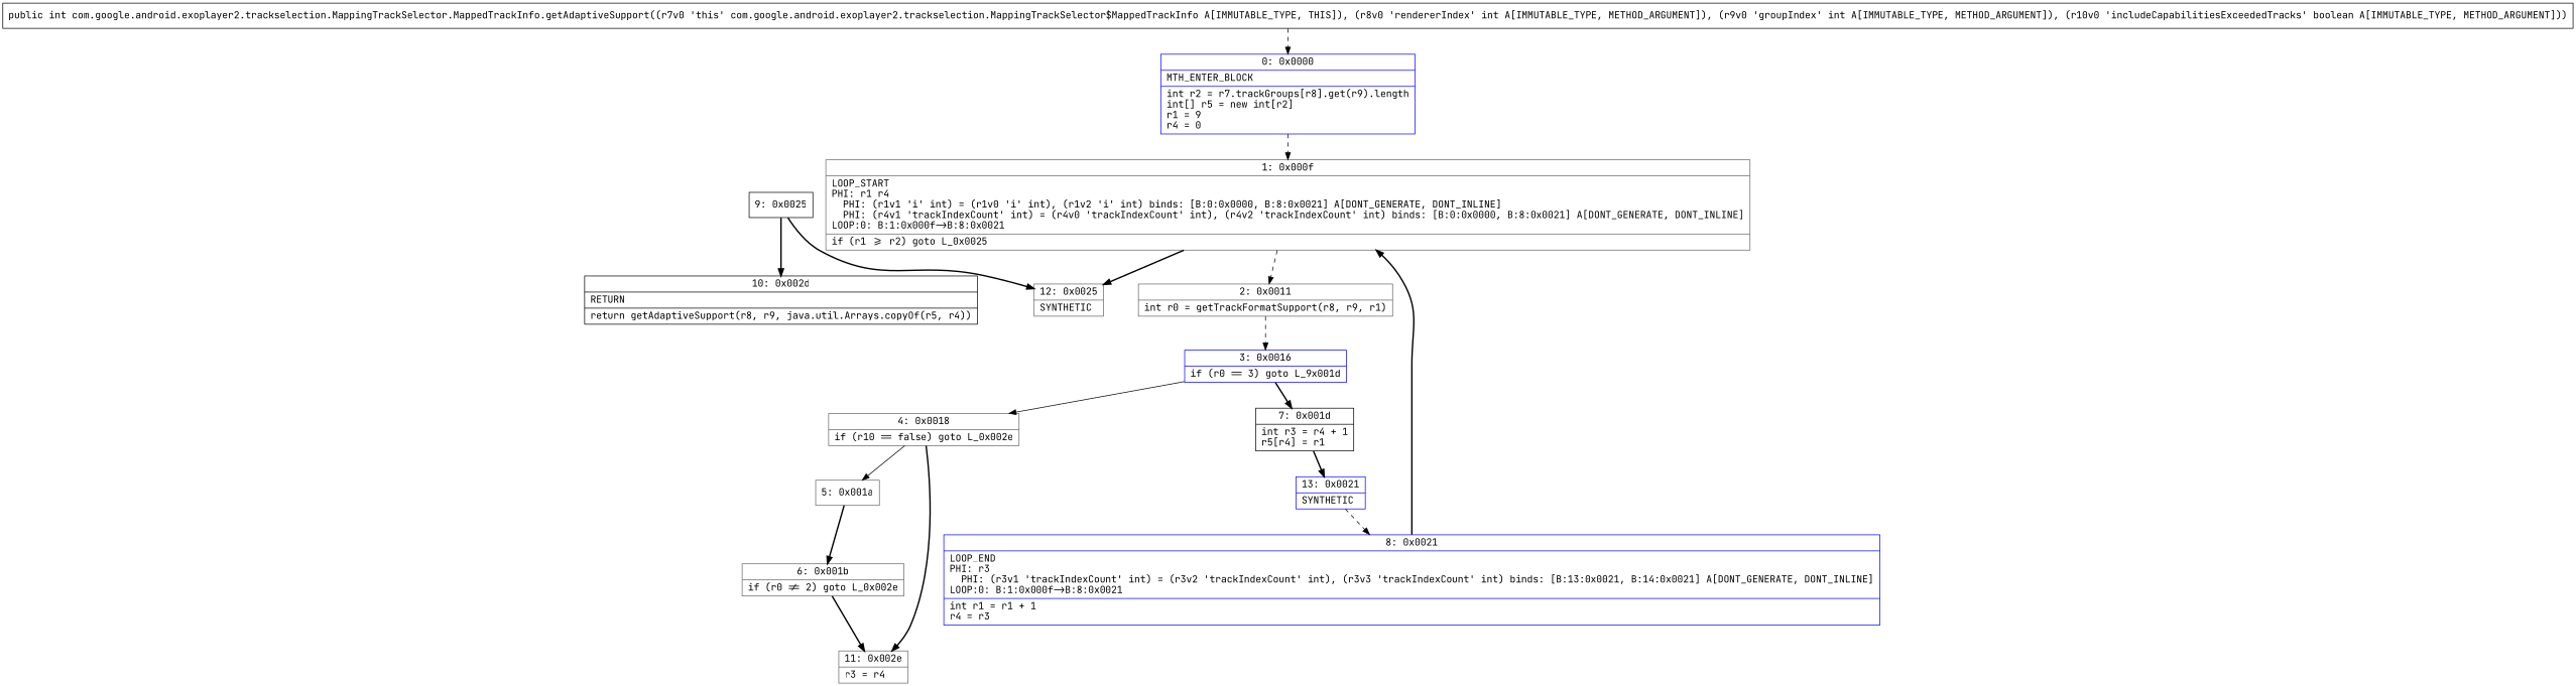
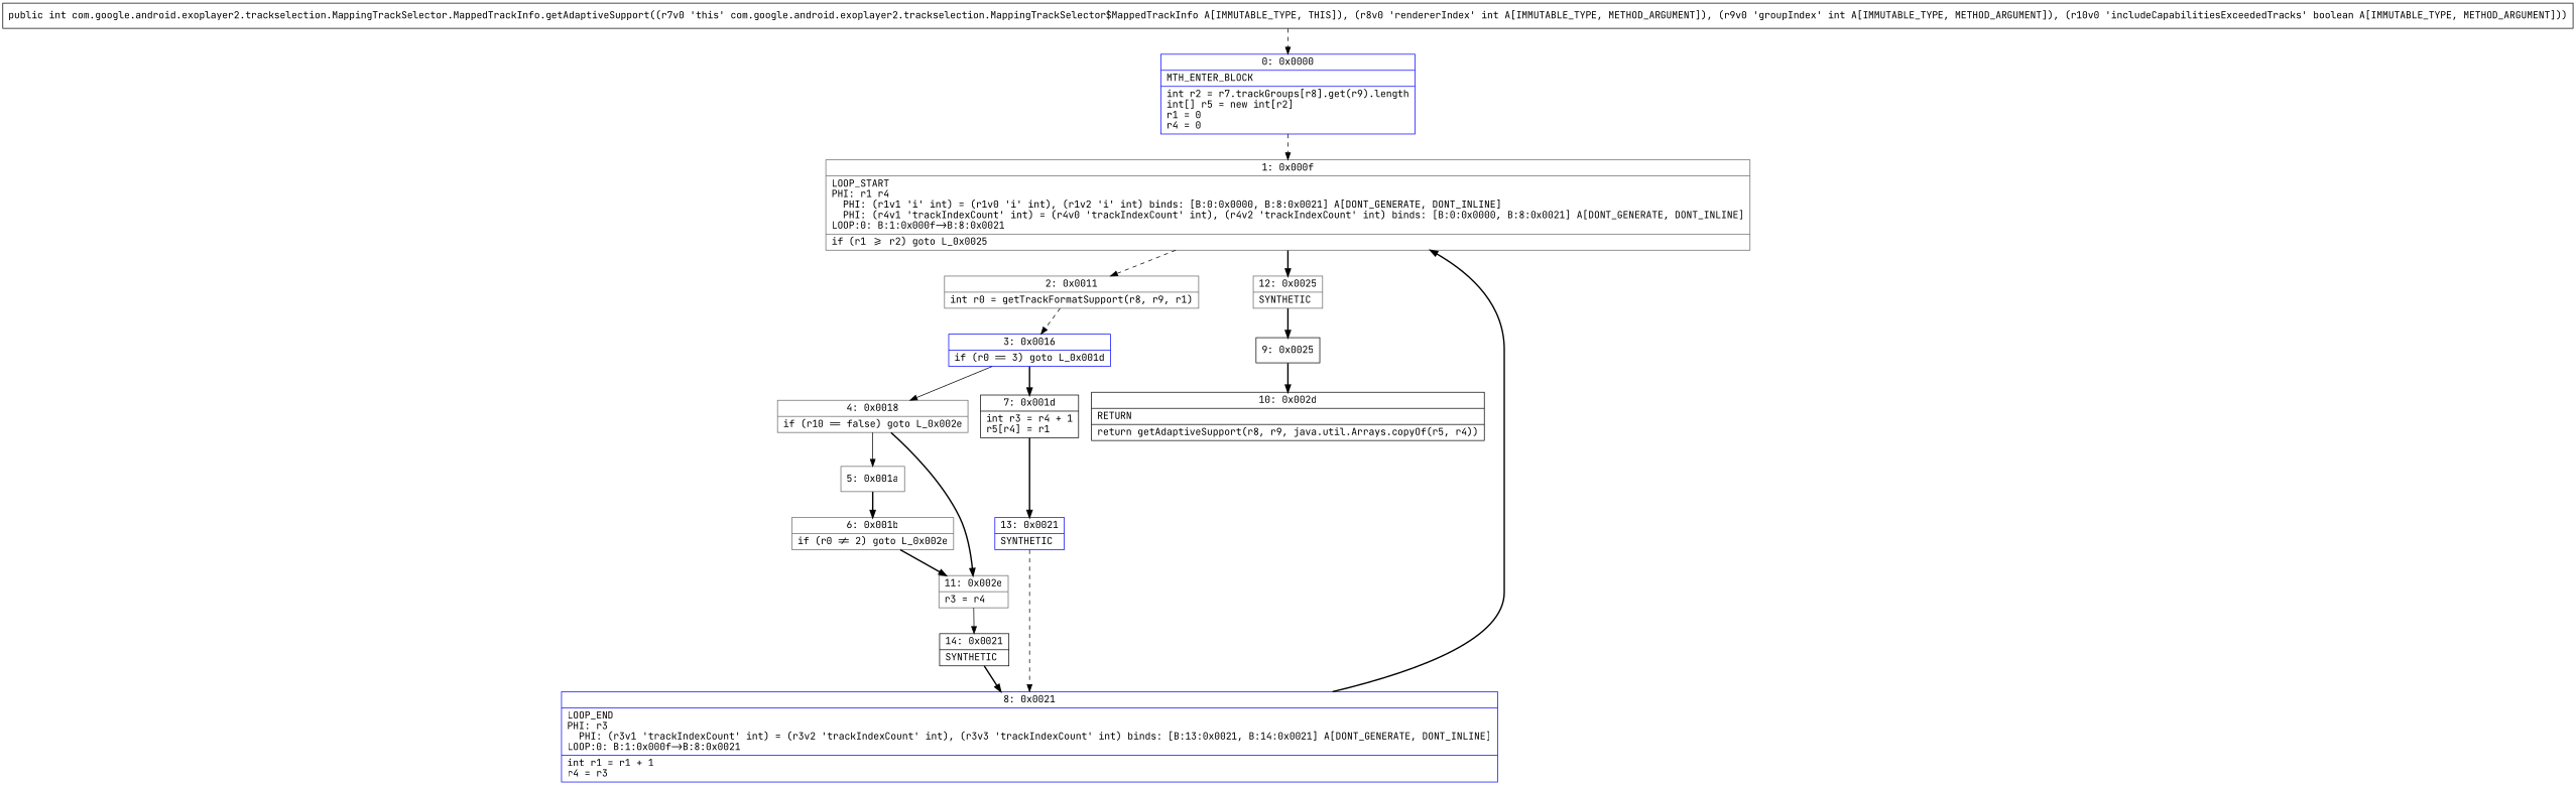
  digraph {
    fontname="JetBrains Mono"
    node [color=gray40 fontname="JetBrains Mono" shape=record]
    edge [fontname="JetBrains Mono" style=bold]
-   n1 [color=blue label="{0\:\ 0x0000|MTH_ENTER_BLOCK\l|int r2 = r7.trackGroups[r8].get(r9).length\lint[] r5 = new int[r2]\lr1 = 9\lr4 = 0\l}"]
+   n1 [color=blue label="{0\:\ 0x0000|MTH_ENTER_BLOCK\l|int r2 = r7.trackGroups[r8].get(r9).length\lint[] r5 = new int[r2]\lr1 = 0\lr4 = 0\l}"]
    n2 [label="{1\:\ 0x000f|LOOP_START\lPHI: r1 r4 \l  PHI: (r1v1 'i' int) = (r1v0 'i' int), (r1v2 'i' int) binds: [B:0:0x0000, B:8:0x0021] A[DONT_GENERATE, DONT_INLINE]\l  PHI: (r4v1 'trackIndexCount' int) = (r4v0 'trackIndexCount' int), (r4v2 'trackIndexCount' int) binds: [B:0:0x0000, B:8:0x0021] A[DONT_GENERATE, DONT_INLINE]\lLOOP:0: B:1:0x000f\-\>B:8:0x0021\l|if (r1 \>= r2) goto L_0x0025\l}"]
    n3 [label="{2\:\ 0x0011|int r0 = getTrackFormatSupport(r8, r9, r1)\l}"]
    n4 [label="{12\:\ 0x0025|SYNTHETIC\l}"]
-   n5 [color=blue label="{3\:\ 0x0016|if (r0 == 3) goto L_9x001d\l}"]
+   n5 [color=blue label="{3\:\ 0x0016|if (r0 == 3) goto L_0x001d\l}"]
    n6 [color=black label="{9\:\ 0x0025}"]
    n7 [label="{4\:\ 0x0018|if (r10 == false) goto L_0x002e\l}"]
    n8 [color=black label="{7\:\ 0x001d|int r3 = r4 + 1\lr5[r4] = r1\l}"]
    n9 [label="{5\:\ 0x001a}"]
    n10 [label="{11\:\ 0x002e|r3 = r4\l}"]
    n11 [color=blue label="{13\:\ 0x0021|SYNTHETIC\l}"]
    n12 [label="{6\:\ 0x001b|if (r0 != 2) goto L_0x002e\l}"]
+   n13 [color=black label="{14\:\ 0x0021|SYNTHETIC\l}"]
    n14 [color=blue label="{8\:\ 0x0021|LOOP_END\lPHI: r3 \l  PHI: (r3v1 'trackIndexCount' int) = (r3v2 'trackIndexCount' int), (r3v3 'trackIndexCount' int) binds: [B:13:0x0021, B:14:0x0021] A[DONT_GENERATE, DONT_INLINE]\lLOOP:0: B:1:0x000f\-\>B:8:0x0021\l|int r1 = r1 + 1\lr4 = r3\l}"]
    n15 [color=black label="{10\:\ 0x002d|RETURN\l|return getAdaptiveSupport(r8, r9, java.util.Arrays.copyOf(r5, r4))\l}"]
    n16 [color=black label="{public int com.google.android.exoplayer2.trackselection.MappingTrackSelector.MappedTrackInfo.getAdaptiveSupport((r7v0 'this' com.google.android.exoplayer2.trackselection.MappingTrackSelector$MappedTrackInfo A[IMMUTABLE_TYPE, THIS]), (r8v0 'rendererIndex' int A[IMMUTABLE_TYPE, METHOD_ARGUMENT]), (r9v0 'groupIndex' int A[IMMUTABLE_TYPE, METHOD_ARGUMENT]), (r10v0 'includeCapabilitiesExceededTracks' boolean A[IMMUTABLE_TYPE, METHOD_ARGUMENT])) }"]
    n1 -> n2 [style=dashed]
    n2 -> n3 [style=dashed]
    n2 -> n4
    n3 -> n5 [style=dashed]
-   n6 -> n4
+   n4 -> n6
    n5 -> n7 [style=solid]
    n5 -> n8
    n6 -> n15
    n7 -> n9 [style=solid]
    n7 -> n10
    n8 -> n11
    n9 -> n12
+   n10 -> n13 [style=solid]
    n11 -> n14 [style=dashed]
    n12 -> n10
+   n13 -> n14
    n14 -> n2
    n16 -> n1 [style=dashed]
  }
